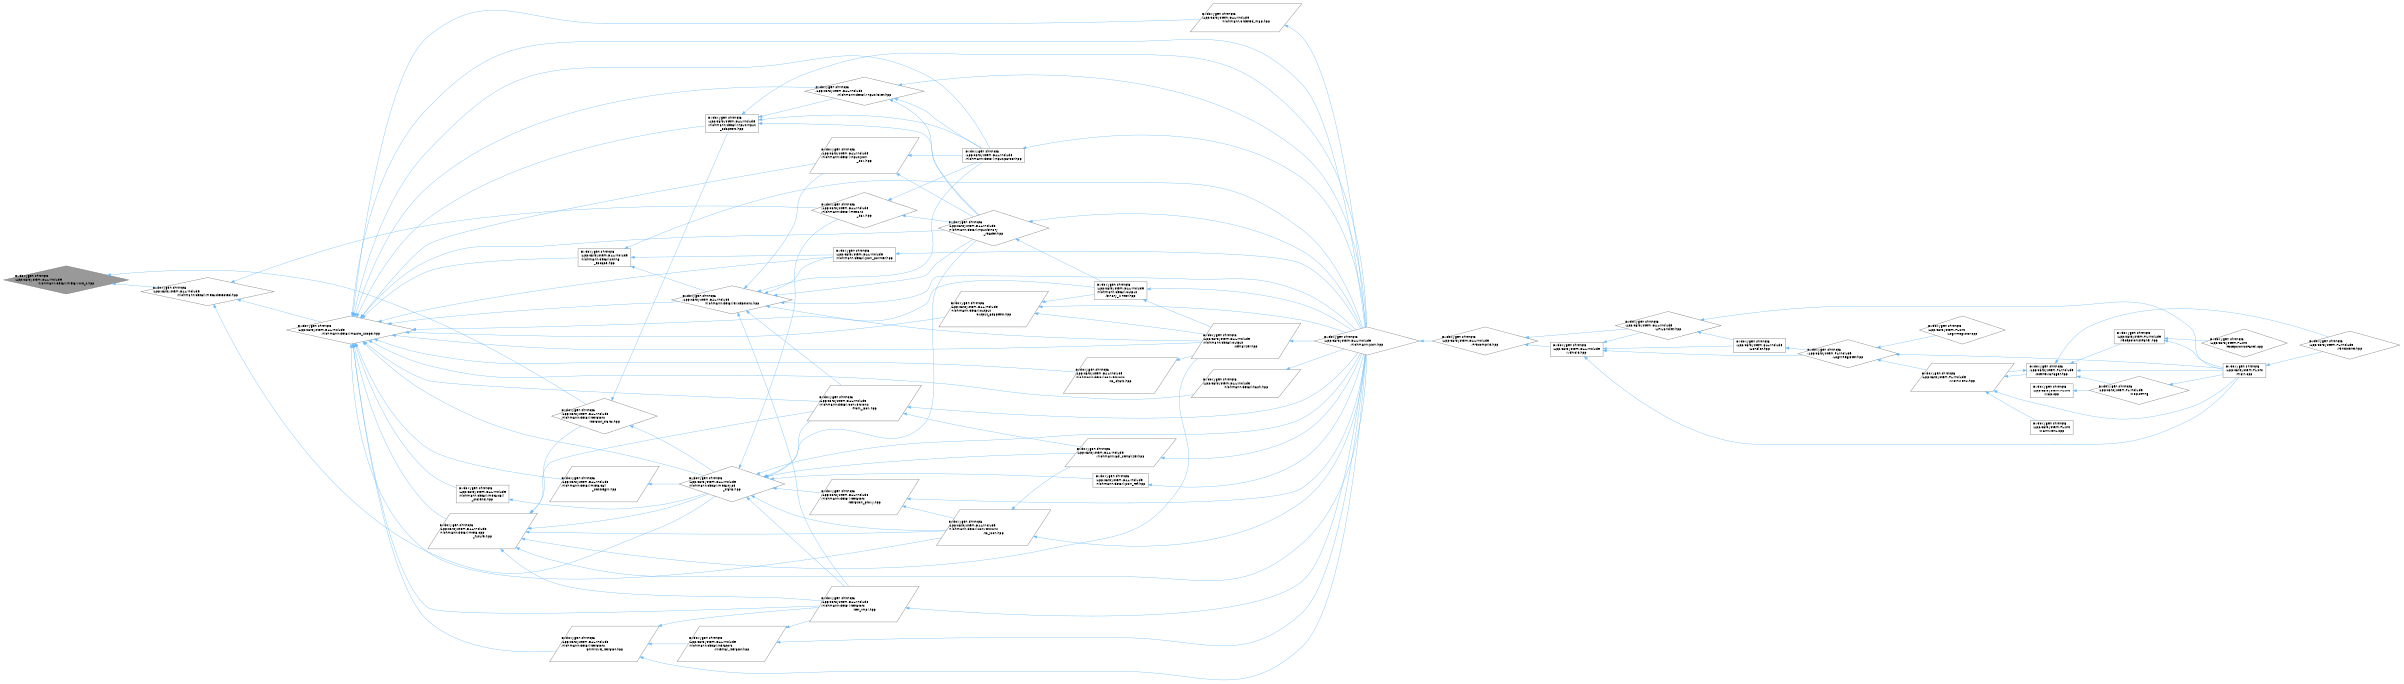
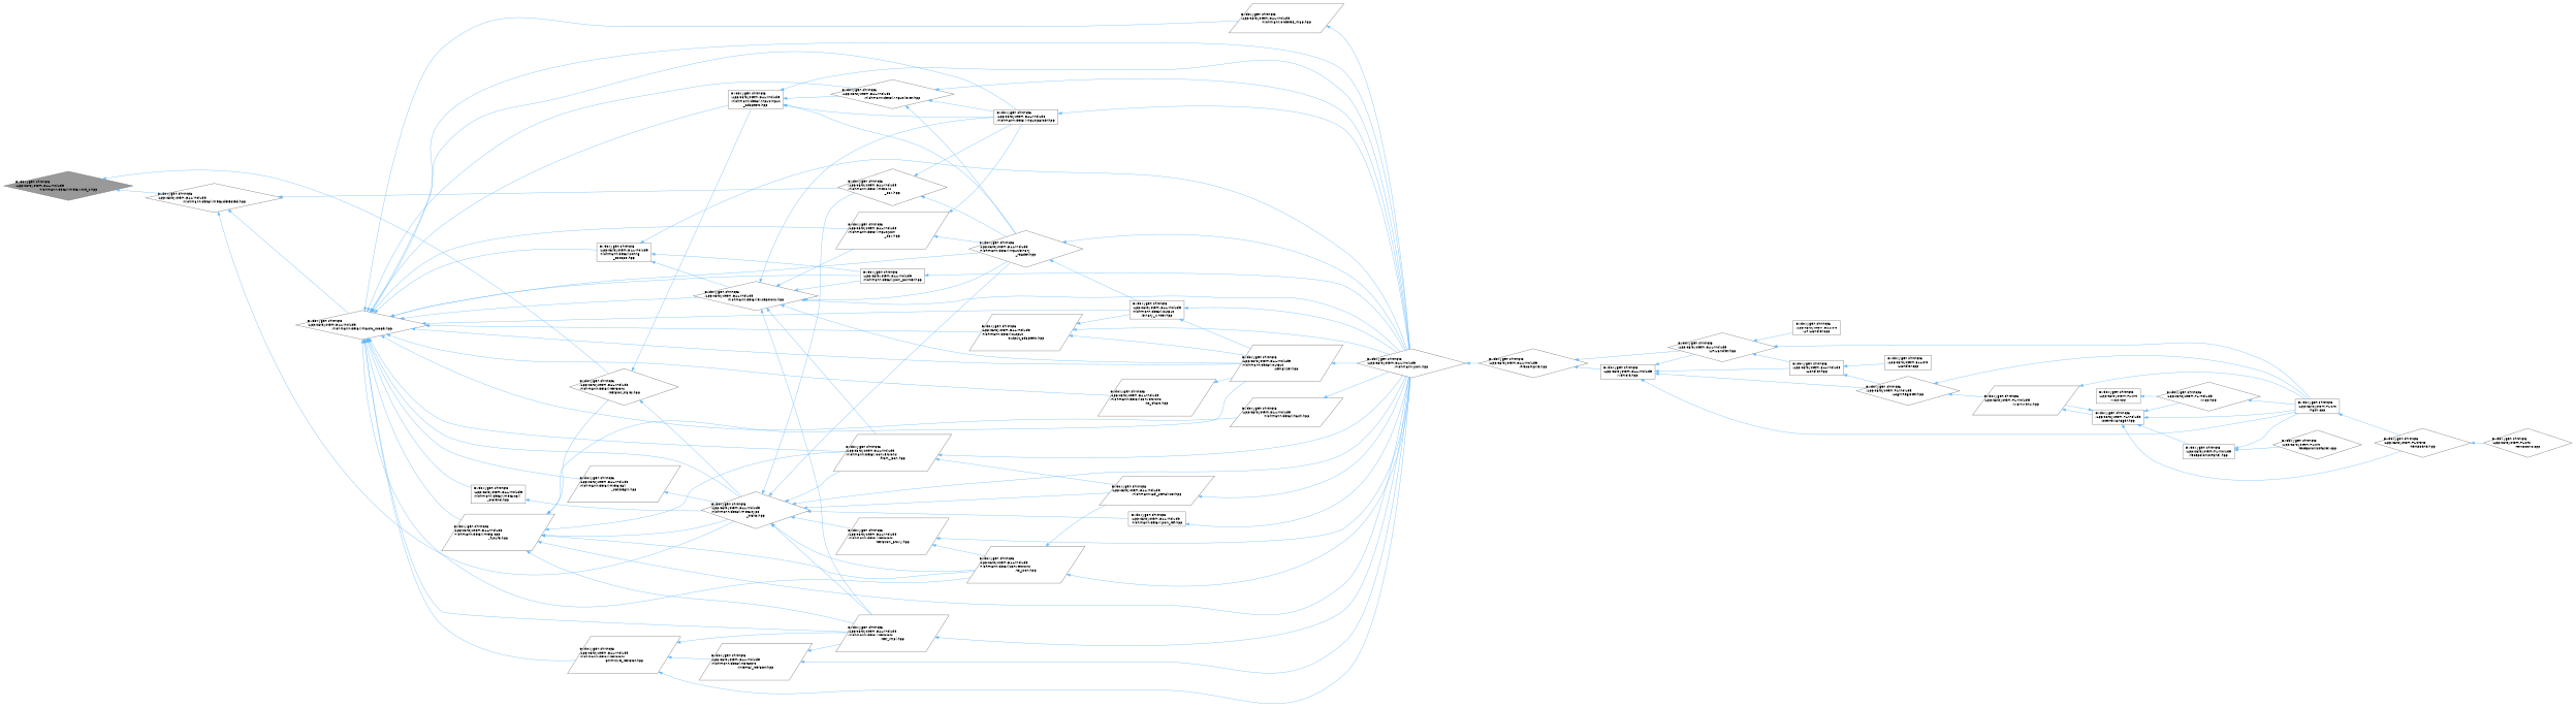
  digraph {
    rankdir=LR
    node [color=grey40 fillcolor=white fontname=Helvetica fontsize=10 shape=diamond style=filled]
    edge [color=steelblue1 dir=back fontname=Helvetica fontsize=10 labelfontname=Helvetica labelfontsize=10 style=solid]
    n1 [color=gray40 fillcolor=grey60 fontcolor=black height=0.2 label="D:/doxygen shitnqta\l/App/carSystem.DAL/include\l/nlohmann/detail/meta/void_t.hpp" width=0.4]
    n2 [height=0.2 label="D:/doxygen shitnqta\l/App/carSystem.DAL/include\l/nlohmann/detail/iterators\l/iterator_traits.hpp" width=0.4]
    n3 [height=0.2 label="D:/doxygen shitnqta\l/App/carSystem.DAL/include\l/nlohmann/detail/meta/detected.hpp" width=0.4]
    n4 [height=0.2 label="D:/doxygen shitnqta\l/App/carSystem.DAL/include\l/nlohmann/detail/input/input\l_adapters.hpp" shape=box width=0.4]
    n5 [height=0.2 label="D:/doxygen shitnqta\l/App/carSystem.DAL/include\l/nlohmann/detail/meta/type\l_traits.hpp" width=0.4]
    n6 [height=0.2 label="D:/doxygen shitnqta\l/App/carSystem.DAL/include\l/nlohmann/detail/meta/is\l_sax.hpp" width=0.4]
    n7 [height=0.2 label="D:/doxygen shitnqta\l/App/carSystem.DAL/include\l/nlohmann/detail/macro_scope.hpp" width=0.4]
    n8 [height=0.2 label="D:/doxygen shitnqta\l/App/carSystem.DAL/include\l/nlohmann/detail/input/binary\l_reader.hpp" width=0.4]
    n9 [height=0.2 label="D:/doxygen shitnqta\l/App/carSystem.DAL/include\l/nlohmann/json.hpp" width=0.4]
    n10 [height=0.2 label="D:/doxygen shitnqta\l/App/carSystem.DAL/include\l/nlohmann/detail/input/lexer.hpp" width=0.4]
    n11 [height=0.2 label="D:/doxygen shitnqta\l/App/carSystem.DAL/include\l/nlohmann/detail/input/parser.hpp" shape=box width=0.4]
    n12 [height=0.2 label="D:/doxygen shitnqta\l/App/carSystem.DAL/include\l/nlohmann/adl_serializer.hpp" shape=parallelogram width=0.4]
    n13 [height=0.2 label="D:/doxygen shitnqta\l/App/carSystem.DAL/include\l/nlohmann/detail/conversions\l/from_json.hpp" shape=parallelogram width=0.4]
    n14 [height=0.2 label="D:/doxygen shitnqta\l/App/carSystem.DAL/include\l/nlohmann/detail/conversions\l/to_json.hpp" shape=parallelogram width=0.4]
    n15 [height=0.2 label="D:/doxygen shitnqta\l/App/carSystem.DAL/include\l/nlohmann/detail/iterators\l/iter_impl.hpp" shape=parallelogram width=0.4]
    n16 [height=0.2 label="D:/doxygen shitnqta\l/App/carSystem.DAL/include\l/nlohmann/detail/iterators\l/iteration_proxy.hpp" shape=parallelogram width=0.4]
    n17 [height=0.2 label="D:/doxygen shitnqta\l/App/carSystem.DAL/include\l/nlohmann/detail/json_ref.hpp" shape=box width=0.4]
    n18 [height=0.2 label="D:/doxygen shitnqta\l/App/carSystem.DAL/include\l/nlohmann/detail/output\l/binary_writer.hpp" shape=box width=0.4]
    n19 [height=0.2 label="D:/doxygen shitnqta\l/App/carSystem.DAL/include\l/Precompile.hpp" width=0.4]
    n20 [height=0.2 label="D:/doxygen shitnqta\l/App/carSystem.DAL/include\l/nlohmann/detail/output\l/serializer.hpp" shape=parallelogram width=0.4]
    n21 [height=0.2 label="D:/doxygen shitnqta\l/App/carSystem.DAL/include\l/APIHandler.hpp" width=0.4]
    n22 [height=0.2 label="D:/doxygen shitnqta\l/App/carSystem.DAL/include\l/Vehicle.hpp" shape=box width=0.4]
    n23 [height=0.2 label="D:/doxygen shitnqta\l/App/carSystem.BLL/include\l/Handler.hpp" shape=box width=0.4]
-   n24 [height=0.2 label="D:/doxygen shitnqta\l/App/carSystem.PL/src\l/main.cpp" shape=box width=0.4]
+   n24 [height=0.2 label="D:/doxygen shitnqta\l/App/carSystem.PL/src\l/hash.cpp" shape=box width=0.4]
+   n25 [height=0.2 label="D:/doxygen shitnqta\l/App/carSystem.DAL/src\l/APIHandler.cpp" shape=box width=0.4]
    n26 [height=0.2 label="D:/doxygen shitnqta\l/App/carSystem.PL/include\l/LoginRegister.hpp" width=0.4]
-   n28 [height=0.2 label="D:/doxygen shitnqta\l/App/carSystem.PL/include\l/rentScene.hpp" width=0.4]
+   n27 [height=0.2 label="D:/doxygen shitnqta\l/App/carSystem.BLL/src\l/Handler.cpp" shape=box width=0.4]
+   n28 [height=0.2 label="D:/doxygen shitnqta\l/App/carSystem.PL/traits\l/rentScene.hpp" width=0.4]
    n29 [height=0.2 label="D:/doxygen shitnqta\l/App/carSystem.PL/include\l/MainMenu.hpp" shape=parallelogram width=0.4]
-   n30 [height=0.2 label="D:/doxygen shitnqta\l/App/carSystem.PL/src\l/LoginRegister.cpp" width=0.4]
    n31 [height=0.2 label="D:/doxygen shitnqta\l/App/carSystem.PL/include\l/SceneManager.hpp" shape=box width=0.4]
-   n32 [height=0.2 label="D:/doxygen shitnqta\l/App/carSystem.PL/src\l/MainMenu.cpp" shape=box width=0.4]
-   n33 [height=0.2 label="D:/doxygen shitnqta\l/App/carSystem.PL/include\l/Map.string" width=0.4]
+   n33 [height=0.2 label="D:/doxygen shitnqta\l/App/carSystem.PL/include\l/Map.hpp" width=0.4]
    n34 [height=0.2 label="D:/doxygen shitnqta\l/App/carSystem.PL/include\l/recepcionistPanel.hpp" shape=box width=0.4]
    n35 [height=0.2 label="D:/doxygen shitnqta\l/App/carSystem.PL/src\l/recepcionistPanel.cpp" width=0.4]
+   n36 [height=0.2 label="D:/doxygen shitnqta\l/App/carSystem.PL/src\l/rentScene.cpp" width=0.4]
    n37 [height=0.2 label="D:/doxygen shitnqta\l/App/carSystem.PL/src\l/Map.cpp" shape=box width=0.4]
    n38 [height=0.2 label="D:/doxygen shitnqta\l/App/carSystem.DAL/include\l/nlohmann/detail/conversions\l/to_chars.hpp" shape=parallelogram width=0.4]
    n39 [height=0.2 label="D:/doxygen shitnqta\l/App/carSystem.DAL/include\l/nlohmann/detail/exceptions.hpp" width=0.4]
    n40 [height=0.2 label="D:/doxygen shitnqta\l/App/carSystem.DAL/include\l/nlohmann/detail/input/json\l_sax.hpp" shape=parallelogram width=0.4]
    n41 [height=0.2 label="D:/doxygen shitnqta\l/App/carSystem.DAL/include\l/nlohmann/detail/json_pointer.hpp" shape=box width=0.4]
    n42 [height=0.2 label="D:/doxygen shitnqta\l/App/carSystem.DAL/include\l/nlohmann/detail/hash.hpp" shape=parallelogram width=0.4]
    n43 [height=0.2 label="D:/doxygen shitnqta\l/App/carSystem.DAL/include\l/nlohmann/detail/iterators\l/primitive_iterator.hpp" shape=parallelogram width=0.4]
    n44 [height=0.2 label="D:/doxygen shitnqta\l/App/carSystem.DAL/include\l/nlohmann/detail/meta/call\l_std/begin.hpp" shape=parallelogram width=0.4]
    n45 [height=0.2 label="D:/doxygen shitnqta\l/App/carSystem.DAL/include\l/nlohmann/detail/meta/call\l_std/end.hpp" shape=box width=0.4]
    n46 [height=0.2 label="D:/doxygen shitnqta\l/App/carSystem.DAL/include\l/nlohmann/detail/meta/cpp\l_future.hpp" shape=parallelogram width=0.4]
    n47 [height=0.2 label="D:/doxygen shitnqta\l/App/carSystem.DAL/include\l/nlohmann/detail/output\l/output_adapters.hpp" shape=parallelogram width=0.4]
    n48 [height=0.2 label="D:/doxygen shitnqta\l/App/carSystem.DAL/include\l/nlohmann/detail/string\l_escape.hpp" shape=box width=0.4]
    n49 [height=0.2 label="D:/doxygen shitnqta\l/App/carSystem.DAL/include\l/nlohmann/ordered_map.hpp" shape=parallelogram width=0.4]
    n50 [height=0.2 label="D:/doxygen shitnqta\l/App/carSystem.DAL/include\l/nlohmann/detail/iterators\l/internal_iterator.hpp" shape=parallelogram width=0.4]
    n1 -> n2
    n1 -> n3
    n2 -> n4
    n2 -> n5
    n3 -> n5
    n3 -> n6
    n3 -> n7
    n4 -> n8
    n4 -> n9
    n4 -> n10
    n4 -> n11
    n5 -> n6
    n5 -> n8
    n5 -> n9
    n5 -> n12
    n5 -> n13
    n5 -> n14
    n5 -> n15
    n5 -> n16
    n5 -> n17
    n6 -> n8
    n6 -> n11
    n7 -> n4
    n7 -> n5
    n7 -> n8
    n7 -> n9
    n7 -> n10
    n7 -> n11
    n7 -> n13
    n7 -> n14
    n7 -> n15
    n7 -> n18
    n7 -> n20
    n7 -> n38
    n7 -> n39
    n7 -> n40
    n7 -> n41
    n7 -> n42
    n7 -> n43
    n7 -> n44
    n7 -> n45
    n7 -> n46
    n7 -> n47
    n7 -> n48
    n7 -> n49
    n8 -> n9
    n8 -> n18
    n9 -> n19
    n10 -> n8
    n10 -> n9
    n10 -> n11
    n11 -> n9
    n12 -> n9
    n13 -> n9
    n13 -> n12
    n14 -> n9
    n14 -> n12
    n15 -> n9
    n16 -> n9
    n16 -> n14
    n17 -> n9
    n18 -> n9
    n18 -> n20
    n19 -> n21
    n19 -> n22
    n20 -> n9
    n21 -> n23
    n21 -> n24
+   n21 -> n25
    n22 -> n21
    n22 -> n23
    n22 -> n24
    n22 -> n26
    n23 -> n26
+   n23 -> n27
    n24 -> n28
    n26 -> n24
    n26 -> n29
-   n26 -> n30
+   n28 -> n36
    n29 -> n24
    n29 -> n31
-   n29 -> n32
    n31 -> n24
    n31 -> n28
    n31 -> n29
    n31 -> n33
    n31 -> n34
    n33 -> n24
    n34 -> n24
    n34 -> n35
    n37 -> n33
    n38 -> n20
    n39 -> n8
    n39 -> n9
    n39 -> n11
    n39 -> n13
    n39 -> n15
    n39 -> n20
    n39 -> n40
    n39 -> n41
    n40 -> n8
    n40 -> n11
    n41 -> n9
    n42 -> n9
    n43 -> n9
    n43 -> n15
    n43 -> n50
    n44 -> n5
    n45 -> n5
    n46 -> n2
    n46 -> n5
    n46 -> n9
    n46 -> n13
    n46 -> n14
    n46 -> n15
    n46 -> n20
    n47 -> n9
    n47 -> n18
    n47 -> n20
    n48 -> n9
    n48 -> n39
    n48 -> n41
    n49 -> n9
    n50 -> n9
    n50 -> n15
  }
